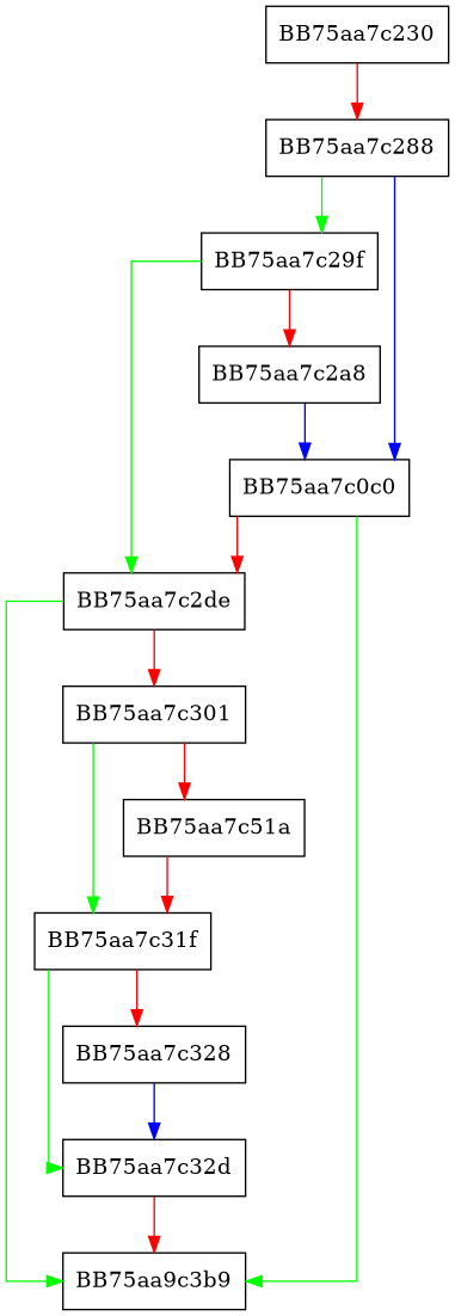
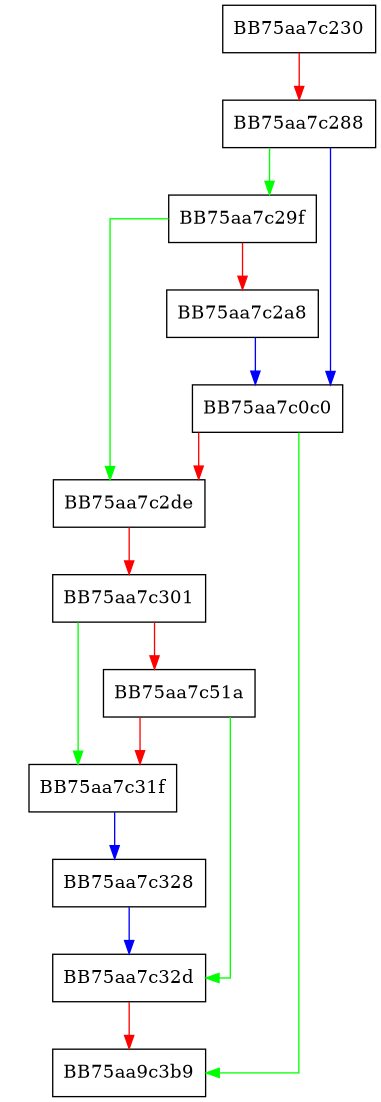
  digraph {
    splines=ortho
    node [shape=box]
    edge [color=red]
    BB75aa7c230
    BB75aa7c288
    BB75aa7c29f
    BB75aa7c2de
    BB75aa7c2a8
    n6 [label=BB75aa7c0c0]
    n7 [label=BB75aa9c3b9]
    n8 [label=BB75aa7c301]
    BB75aa7c31f
    n10 [label=BB75aa7c51a]
    BB75aa7c32d
    BB75aa7c328
    BB75aa7c230 -> BB75aa7c288
    BB75aa7c288 -> BB75aa7c29f [color=green]
    BB75aa7c288 -> n6 [color=blue]
    BB75aa7c29f -> BB75aa7c2de [color=green]
    BB75aa7c29f -> BB75aa7c2a8
-   BB75aa7c2de -> n7 [color=green]
    BB75aa7c2de -> n8
    BB75aa7c2a8 -> n6 [color=blue]
    n6 -> BB75aa7c2de
    n6 -> n7 [color=green]
    n8 -> BB75aa7c31f [color=green]
    n8 -> n10
-   BB75aa7c31f -> BB75aa7c32d [color=green]
-   BB75aa7c31f -> BB75aa7c328
+   n10 -> BB75aa7c32d [color=green]
+   BB75aa7c31f -> BB75aa7c328 [color=blue]
    n10 -> BB75aa7c31f
    BB75aa7c32d -> n7
    BB75aa7c328 -> BB75aa7c32d [color=blue]
  }
